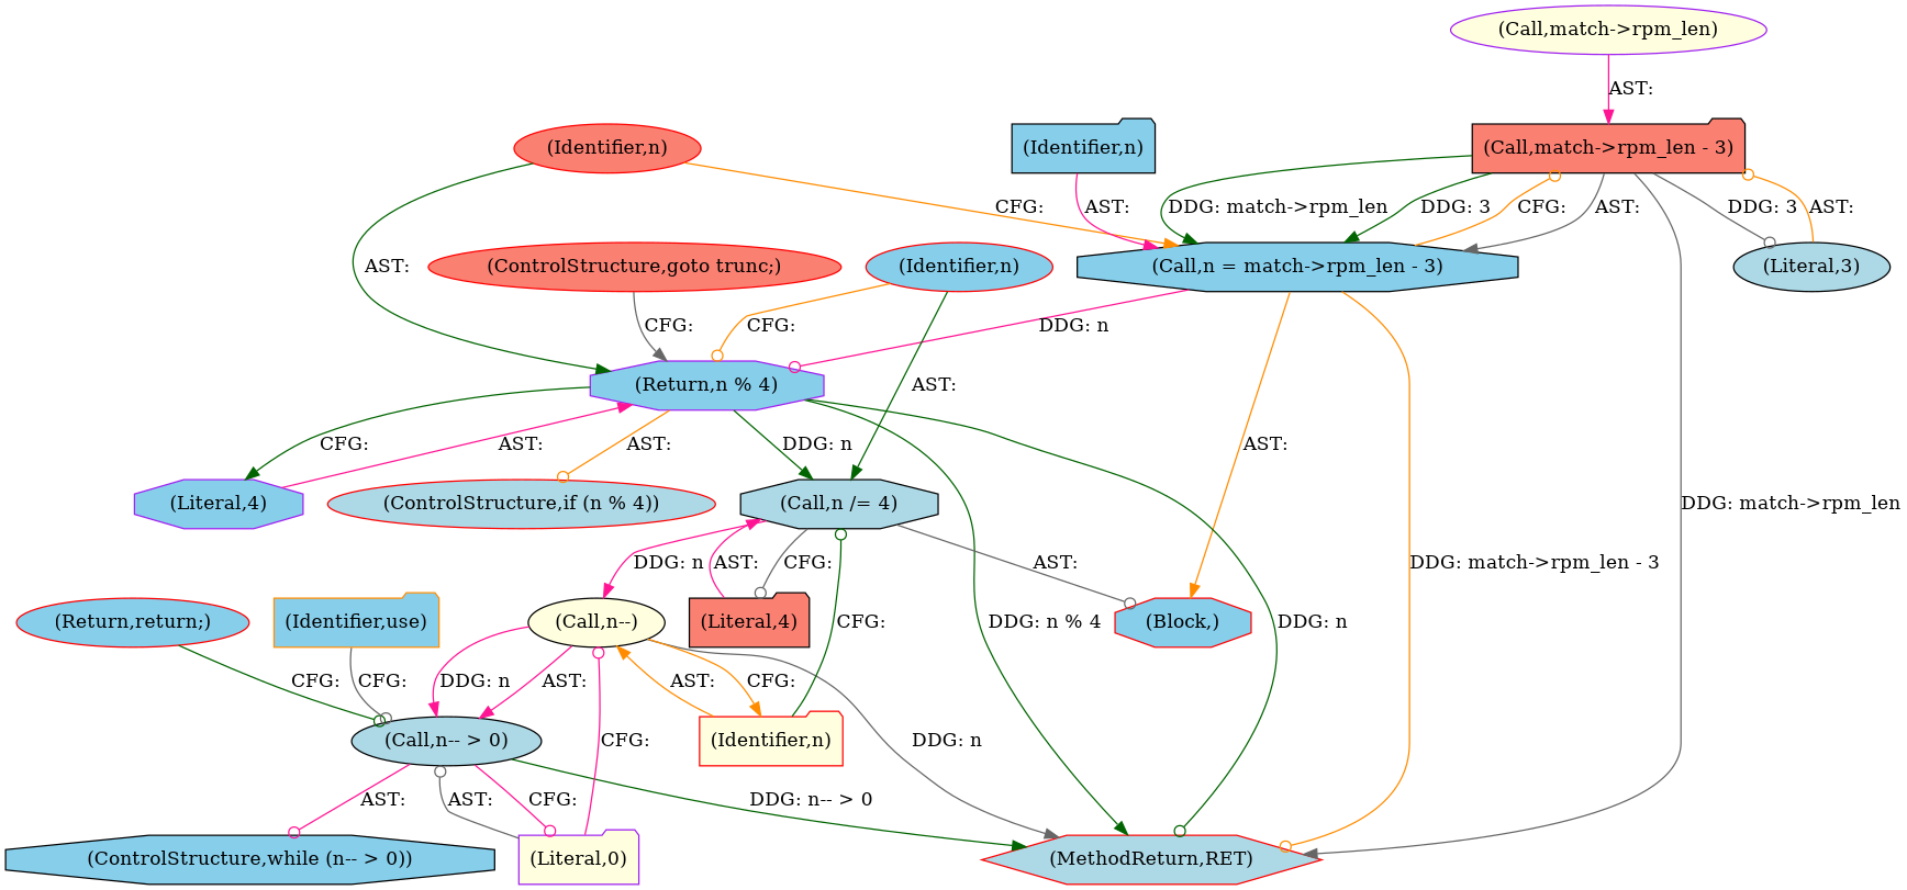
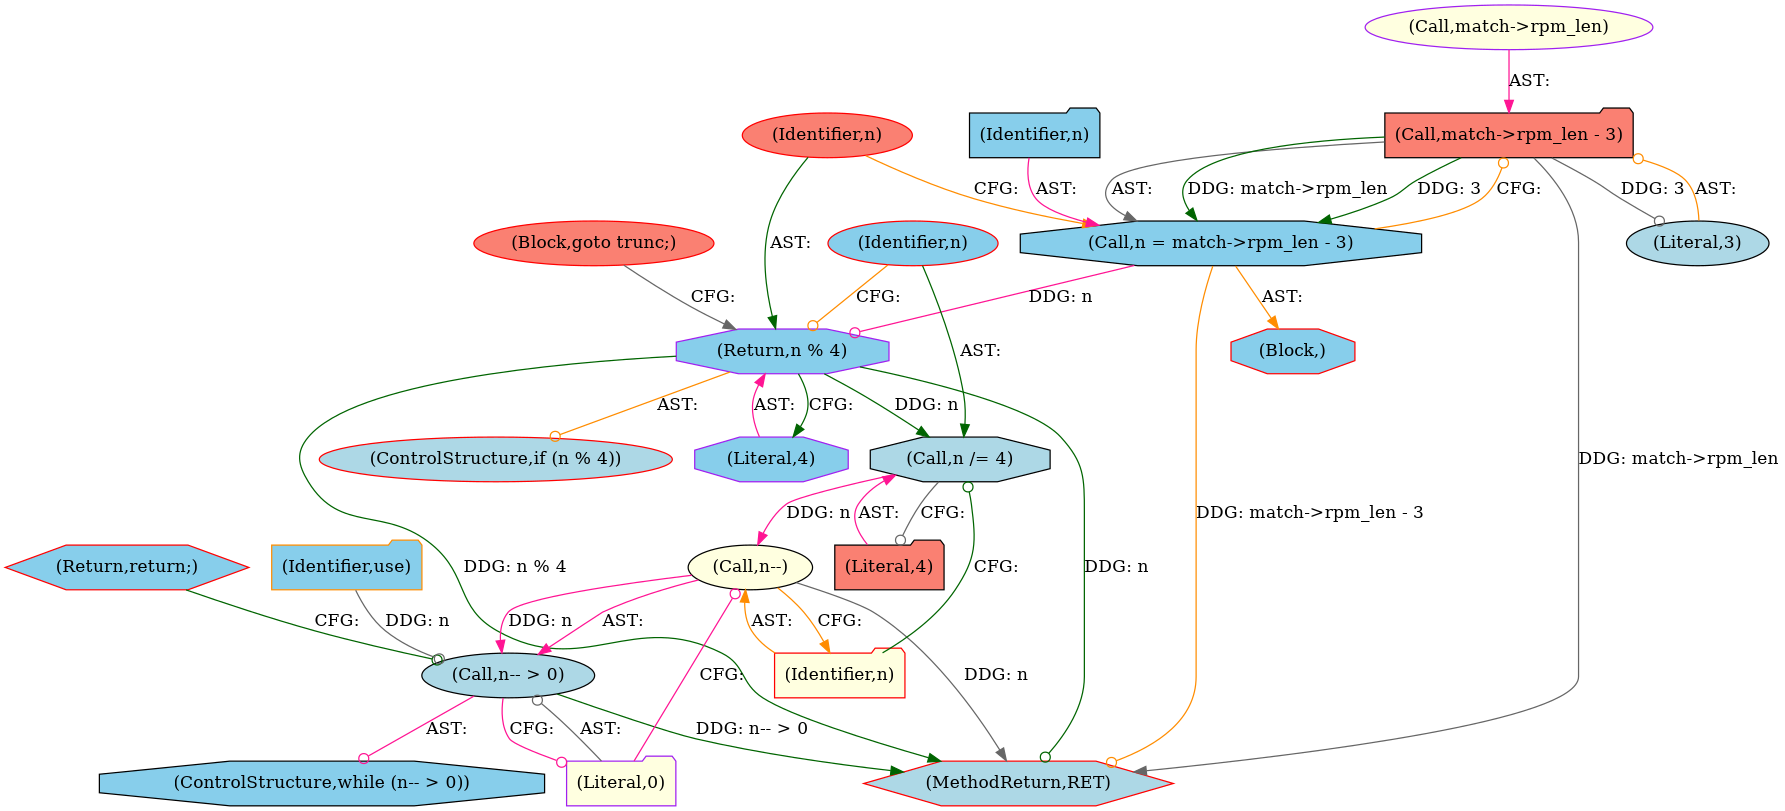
  digraph {
    node [color=black fillcolor=skyblue shape=ellipse style=filled]
    edge [arrowhead=normal color=darkgreen]
    n1 [fillcolor=salmon label="(Call,match->rpm_len - 3)" shape=folder]
    n2 [label="(Call,n = match->rpm_len - 3)" shape=octagon]
    n3 [color=red fillcolor=lightblue label="(MethodReturn,RET)" shape=hexagon]
    n4 [fillcolor=lightblue label="(Literal,3)"]
    n5 [color=purple label="(Return,n % 4)" shape=octagon]
    n6 [color=red label="(Block,)" shape=octagon]
    n7 [fillcolor=lightblue label="(Call,n /= 4)" shape=octagon]
    n8 [color=red fillcolor=lightblue label="(ControlStructure,if (n % 4))"]
    n9 [color=purple label="(Literal,4)" shape=octagon]
    n10 [fillcolor=lightyellow label="(Call,n--)"]
    n11 [fillcolor=salmon label="(Literal,4)" shape=folder]
    n12 [fillcolor=lightblue label="(Call,n-- > 0)"]
    n13 [color=red fillcolor=lightyellow label="(Identifier,n)" shape=folder]
    n14 [label="(ControlStructure,while (n-- > 0))" shape=octagon]
    n15 [color=purple fillcolor=lightyellow label="(Literal,0)" shape=folder]
    n16 [color=red fillcolor=salmon label="(Identifier,n)"]
-   n17 [color=red label="(Return,return;)"]
+   n17 [color=red label="(Return,return;)" shape=hexagon]
    n18 [label="(Identifier,n)" shape=folder]
-   n19 [color=red fillcolor=salmon label="(ControlStructure,goto trunc;)"]
+   n19 [color=red fillcolor=salmon label="(Block,goto trunc;)"]
    n20 [color=darkorange label="(Identifier,use)" shape=folder]
    n21 [color=purple fillcolor=lightyellow label="(Call,match->rpm_len)"]
    n22 [color=red label="(Identifier,n)"]
    n1 -> n2 [color=gray40 label="AST: "]
    n1 -> n2 [label="DDG: match->rpm_len"]
    n1 -> n2 [label="DDG: 3"]
    n1 -> n3 [color=gray40 label="DDG: match->rpm_len"]
    n1 -> n4 [arrowhead=odot color=gray40 label="DDG: 3"]
    n2 -> n1 [arrowhead=odot color=darkorange label="CFG: "]
    n2 -> n3 [arrowhead=odot color=darkorange label="DDG: match->rpm_len - 3"]
    n2 -> n5 [arrowhead=odot color=deeppink label="DDG: n"]
    n2 -> n6 [color=darkorange label="AST: "]
    n4 -> n1 [arrowhead=odot color=darkorange label="AST: "]
    n5 -> n3 [arrowhead=odot label="DDG: n"]
    n5 -> n3 [label="DDG: n % 4"]
    n5 -> n7 [label="DDG: n"]
    n5 -> n8 [arrowhead=odot color=darkorange label="AST: "]
    n5 -> n9 [label="CFG: "]
-   n7 -> n6 [arrowhead=odot color=gray40 label="AST: "]
    n7 -> n10 [color=deeppink label="DDG: n"]
    n7 -> n11 [arrowhead=odot color=gray40 label="CFG: "]
    n9 -> n5 [color=deeppink label="AST: "]
    n10 -> n3 [color=gray40 label="DDG: n"]
    n10 -> n12 [color=deeppink label="AST: "]
    n10 -> n12 [color=deeppink label="DDG: n"]
    n10 -> n13 [color=darkorange label="CFG: "]
    n11 -> n7 [color=deeppink label="AST: "]
    n12 -> n3 [label="DDG: n-- > 0"]
    n12 -> n14 [arrowhead=odot color=deeppink label="AST: "]
    n12 -> n15 [arrowhead=odot color=deeppink label="CFG: "]
    n13 -> n7 [arrowhead=odot label="CFG: "]
    n13 -> n10 [color=darkorange label="AST: "]
    n15 -> n10 [arrowhead=odot color=deeppink label="CFG: "]
    n15 -> n12 [arrowhead=odot color=gray40 label="AST: "]
    n16 -> n2 [color=darkorange label="CFG: "]
    n16 -> n5 [label="AST: "]
    n17 -> n12 [arrowhead=odot label="CFG: "]
    n18 -> n2 [color=deeppink label="AST: "]
    n19 -> n5 [color=gray40 label="CFG: "]
-   n20 -> n12 [arrowhead=odot color=gray40 label="CFG: "]
+   n20 -> n12 [arrowhead=odot color=gray40 label="DDG: n"]
    n21 -> n1 [color=deeppink label="AST: "]
    n22 -> n5 [arrowhead=odot color=darkorange label="CFG: "]
    n22 -> n7 [label="AST: "]
  }
